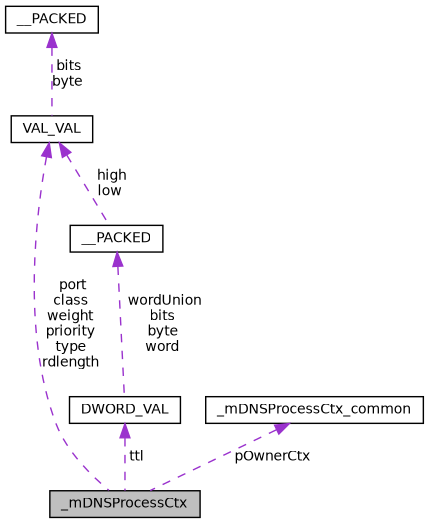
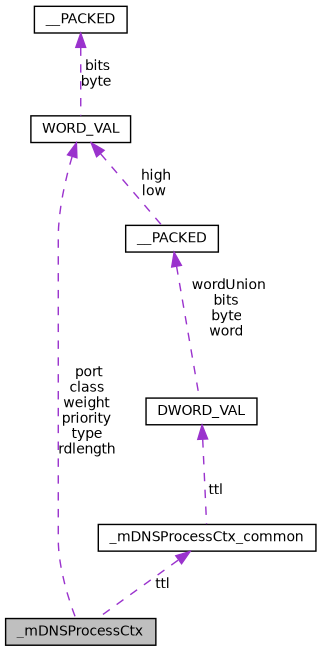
  digraph {
    node [color=black fillcolor=white fontname=Helvetica fontsize=10 shape=record style=filled]
    edge [color=darkorchid3 dir=back fontname=Helvetica fontsize=10 labelfontname=Helvetica labelfontsize=10 style=dashed]
    n1 [fillcolor=grey75 fontcolor=black height=0.2 label=_mDNSProcessCtx width=0.4]
-   n2 [height=0.2 label=VAL_VAL width=0.4]
+   n2 [height=0.2 label=WORD_VAL width=0.4]
    n3 [height=0.2 label=__PACKED width=0.4]
    n4 [height=0.2 label=DWORD_VAL width=0.4]
    n5 [height=0.2 label=__PACKED width=0.4]
    n6 [height=0.2 label=_mDNSProcessCtx_common width=0.4]
    n2 -> n1 [label=" port\nclass\nweight\npriority\ntype\nrdlength"]
    n2 -> n3 [label=" high\nlow"]
    n3 -> n4 [label=" wordUnion\nbits\nbyte\nword"]
-   n4 -> n1 [label=" ttl"]
+   n4 -> n6 [label=" ttl"]
    n5 -> n2 [label=" bits\nbyte"]
-   n6 -> n1 [label=" pOwnerCtx"]
+   n6 -> n1 [label=" ttl"]
  }
